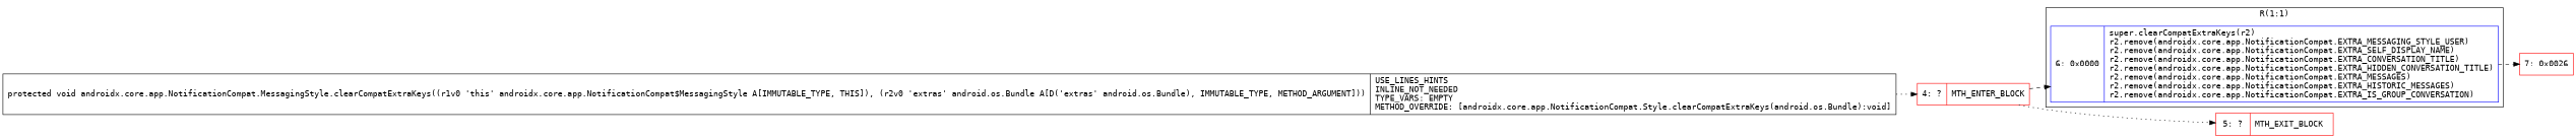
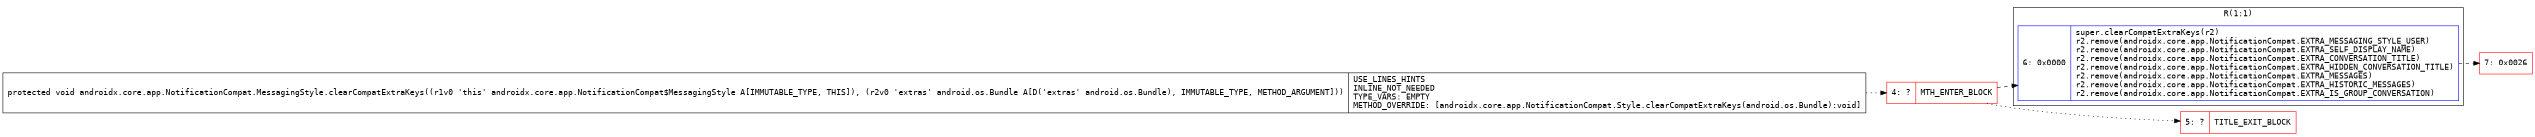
  digraph {
    fontname="DejaVu Sans Mono"
    rankdir=LR
    node [color=red fontname="DejaVu Sans Mono" shape=record]
    edge [fontname="DejaVu Sans Mono" style=dashed]
    n1 [color=blue label="{6\:\ 0x0000|super.clearCompatExtraKeys(r2)\lr2.remove(androidx.core.app.NotificationCompat.EXTRA_MESSAGING_STYLE_USER)\lr2.remove(androidx.core.app.NotificationCompat.EXTRA_SELF_DISPLAY_NAME)\lr2.remove(androidx.core.app.NotificationCompat.EXTRA_CONVERSATION_TITLE)\lr2.remove(androidx.core.app.NotificationCompat.EXTRA_HIDDEN_CONVERSATION_TITLE)\lr2.remove(androidx.core.app.NotificationCompat.EXTRA_MESSAGES)\lr2.remove(androidx.core.app.NotificationCompat.EXTRA_HISTORIC_MESSAGES)\lr2.remove(androidx.core.app.NotificationCompat.EXTRA_IS_GROUP_CONVERSATION)\l}"]
    n2 [label="{7\:\ 0x0026}"]
    n3 [label="{4\:\ ?|MTH_ENTER_BLOCK\l}"]
-   n4 [label="{5\:\ ?|MTH_EXIT_BLOCK\l}"]
+   n4 [label="{5\:\ ?|TITLE_EXIT_BLOCK\l}"]
    n5 [label="{protected void androidx.core.app.NotificationCompat.MessagingStyle.clearCompatExtraKeys((r1v0 'this' androidx.core.app.NotificationCompat$MessagingStyle A[IMMUTABLE_TYPE, THIS]), (r2v0 'extras' android.os.Bundle A[D('extras' android.os.Bundle), IMMUTABLE_TYPE, METHOD_ARGUMENT]))  | USE_LINES_HINTS\lINLINE_NOT_NEEDED\lTYPE_VARS: EMPTY\lMETHOD_OVERRIDE: [androidx.core.app.NotificationCompat.Style.clearCompatExtraKeys(android.os.Bundle):void]\l}" color=""]
    subgraph cluster_1 {
      label="R(1:1)"
      n1
    }
    n1 -> n2
    n3 -> n1
    n3 -> n4 [style=dotted]
    n5 -> n3 [style=dotted]
  }
